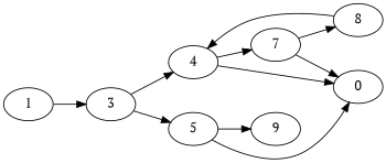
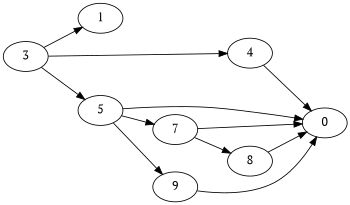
  digraph {
    fontname="PT Serif"
    rankdir=LR
    node [fontname="PT Serif"]
    edge [fontname="PT Serif"]
    1
    3
    4
    5
    n5 [label=0]
    7
    9
    8
-   1 -> 3
+   3 -> 1
    3 -> 4
    3 -> 5
    4 -> n5
-   4 -> 7
+   5 -> 7
    5 -> n5
    5 -> 9
    7 -> n5
    7 -> 8
-   8 -> 4
+   9 -> n5
+   8 -> n5
  }
